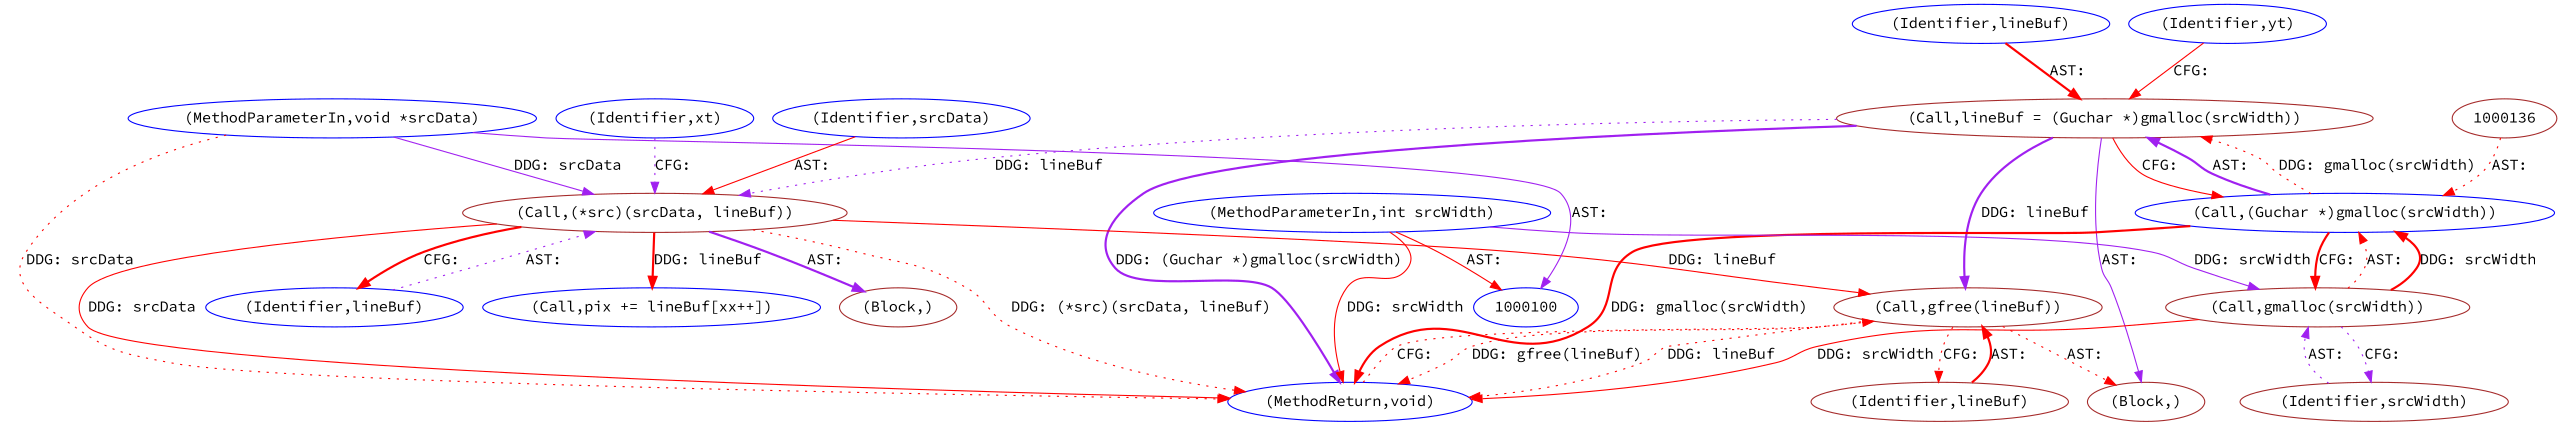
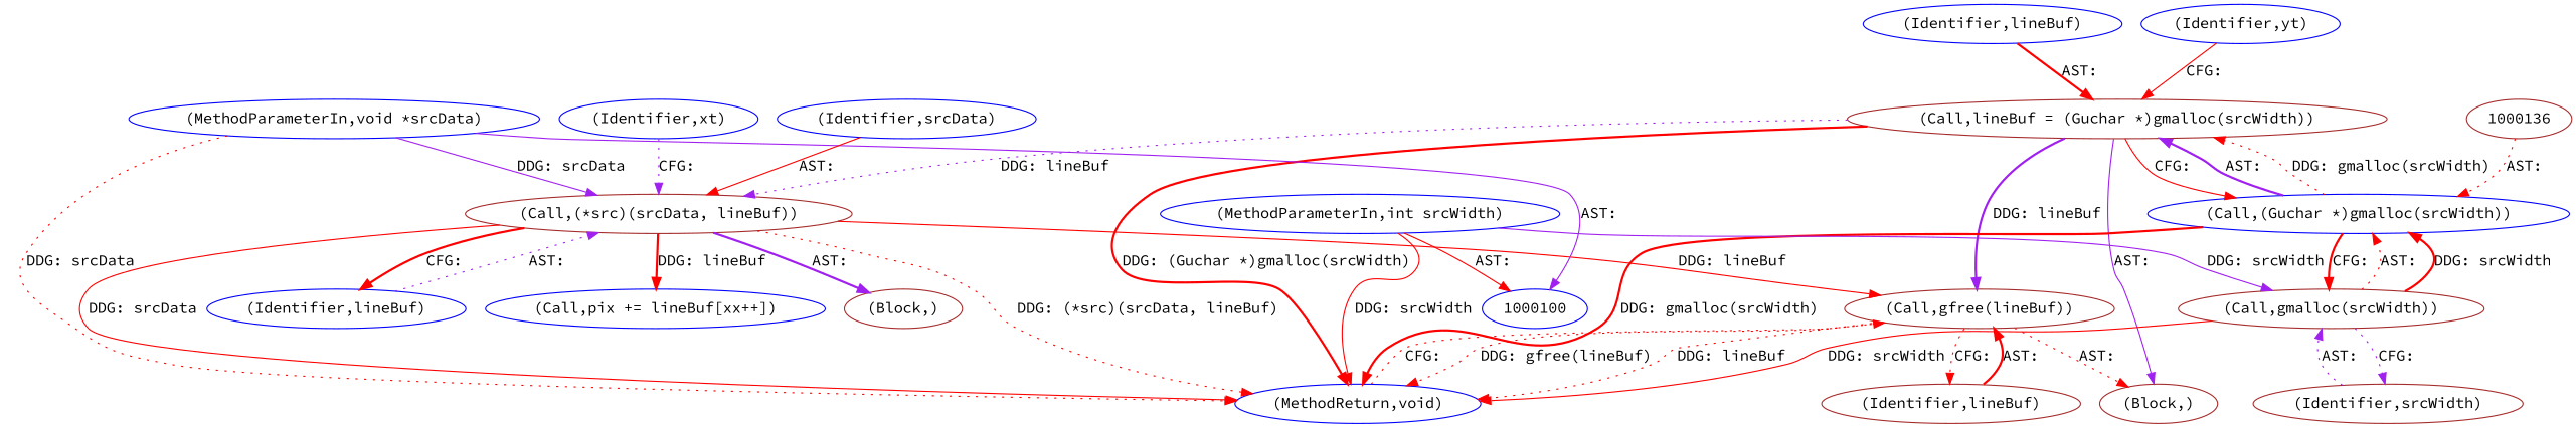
  digraph {
    fontname="Source Code Pro"
    node [color=blue fontname="Source Code Pro"]
    edge [color=red fontname="Source Code Pro" style=dotted]
    n1 [color=brown label="(Call,gfree(lineBuf))"]
    n2 [label="(MethodReturn,void)"]
    n3 [color=brown label="(Identifier,lineBuf)"]
    n4 [color=brown label="(Block,)"]
    n5 [color=brown label="(Call,lineBuf = (Guchar *)gmalloc(srcWidth))"]
    n6 [label="(Call,(Guchar *)gmalloc(srcWidth))"]
    n7 [color=brown label="(Call,(*src)(srcData, lineBuf))"]
    n8 [color=brown label="(Call,gmalloc(srcWidth))"]
    n9 [label="(Identifier,lineBuf)"]
    n10 [label="(Call,pix += lineBuf[xx++])"]
    n11 [color=brown label="(Block,)"]
    n12 [color=brown label="(Identifier,srcWidth)"]
    n13 [label="(MethodParameterIn,int srcWidth)"]
    1000100
    n15 [label="(MethodParameterIn,void *srcData)"]
    n16 [label="(Identifier,lineBuf)"]
    n17 [label="(Identifier,srcData)"]
    n18 [label="(Identifier,yt)"]
    n19 [label="(Identifier,xt)"]
    1000136 [color=brown]
    n1 -> n2 [label="DDG: gfree(lineBuf)"]
    n1 -> n2 [label="DDG: lineBuf"]
    n1 -> n3 [label="CFG: "]
    n1 -> n4 [label="AST: "]
    n2 -> n1 [label="CFG: "]
    n3 -> n1 [label="AST: " style=bold]
    n5 -> n1 [color=purple label="DDG: lineBuf" style=bold]
-   n5 -> n2 [color=purple label="DDG: (Guchar *)gmalloc(srcWidth)" style=bold]
+   n5 -> n2 [label="DDG: (Guchar *)gmalloc(srcWidth)" style=bold]
    n5 -> n4 [color=purple label="AST: " style=solid]
    n5 -> n6 [label="CFG: " style=solid]
    n5 -> n7 [color=purple label="DDG: lineBuf"]
    n6 -> n2 [label="DDG: gmalloc(srcWidth)" style=bold]
    n6 -> n5 [color=purple label="AST: " style=bold]
    n6 -> n5 [label="DDG: gmalloc(srcWidth)"]
    n6 -> n8 [label="CFG: " style=bold]
    n7 -> n1 [label="DDG: lineBuf" style=solid]
    n7 -> n2 [label="DDG: srcData" style=solid]
    n7 -> n2 [label="DDG: (*src)(srcData, lineBuf)"]
    n7 -> n9 [label="CFG: " style=bold]
    n7 -> n10 [label="DDG: lineBuf" style=bold]
    n7 -> n11 [color=purple label="AST: " style=bold]
    n8 -> n2 [label="DDG: srcWidth" style=solid]
    n8 -> n6 [label="AST: "]
    n8 -> n6 [label="DDG: srcWidth" style=bold]
    n8 -> n12 [color=purple label="CFG: "]
    n9 -> n7 [color=purple label="AST: "]
    n12 -> n8 [color=purple label="AST: "]
    n13 -> n2 [label="DDG: srcWidth" style=solid]
    n13 -> n8 [color=purple label="DDG: srcWidth" style=solid]
    n13 -> 1000100 [label="AST: " style=solid]
    n15 -> n2 [label="DDG: srcData"]
    n15 -> n7 [color=purple label="DDG: srcData" style=solid]
    n15 -> 1000100 [color=purple label="AST: " style=solid]
    n16 -> n5 [label="AST: " style=bold]
    n17 -> n7 [label="AST: " style=solid]
    n18 -> n5 [label="CFG: " style=solid]
    n19 -> n7 [color=purple label="CFG: "]
    1000136 -> n6 [label="AST: "]
  }
